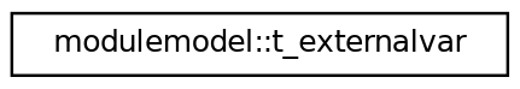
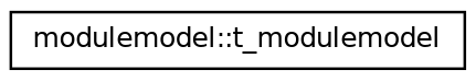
  digraph {
    rankdir=LR
-   n1 [color=black fillcolor=white fontname=Helvetica fontsize=10 height=0.2 label="modulemodel::t_externalvar" shape=record style=filled width=0.4]
+   n1 [color=black fillcolor=white fontname=Helvetica fontsize=10 height=0.2 label="modulemodel::t_modulemodel" shape=record style=filled width=0.4]
  }
